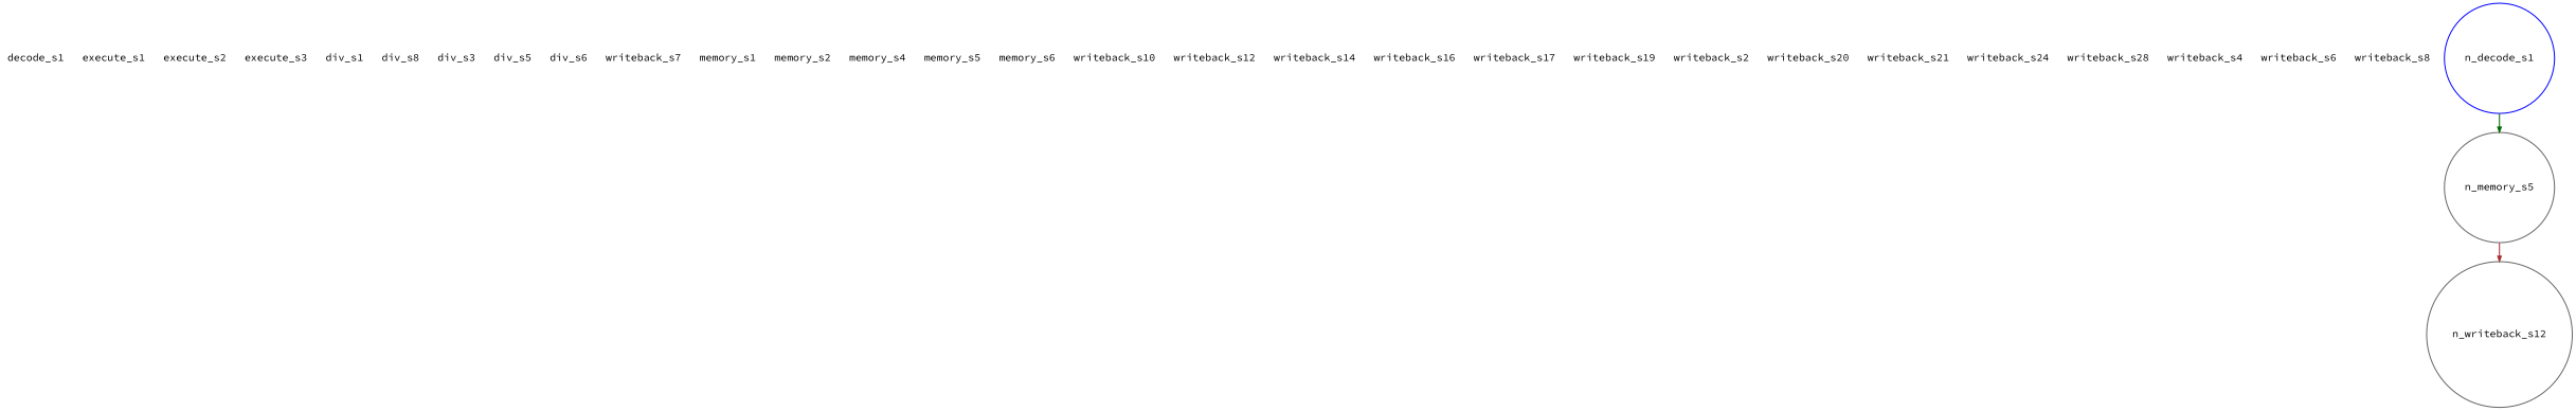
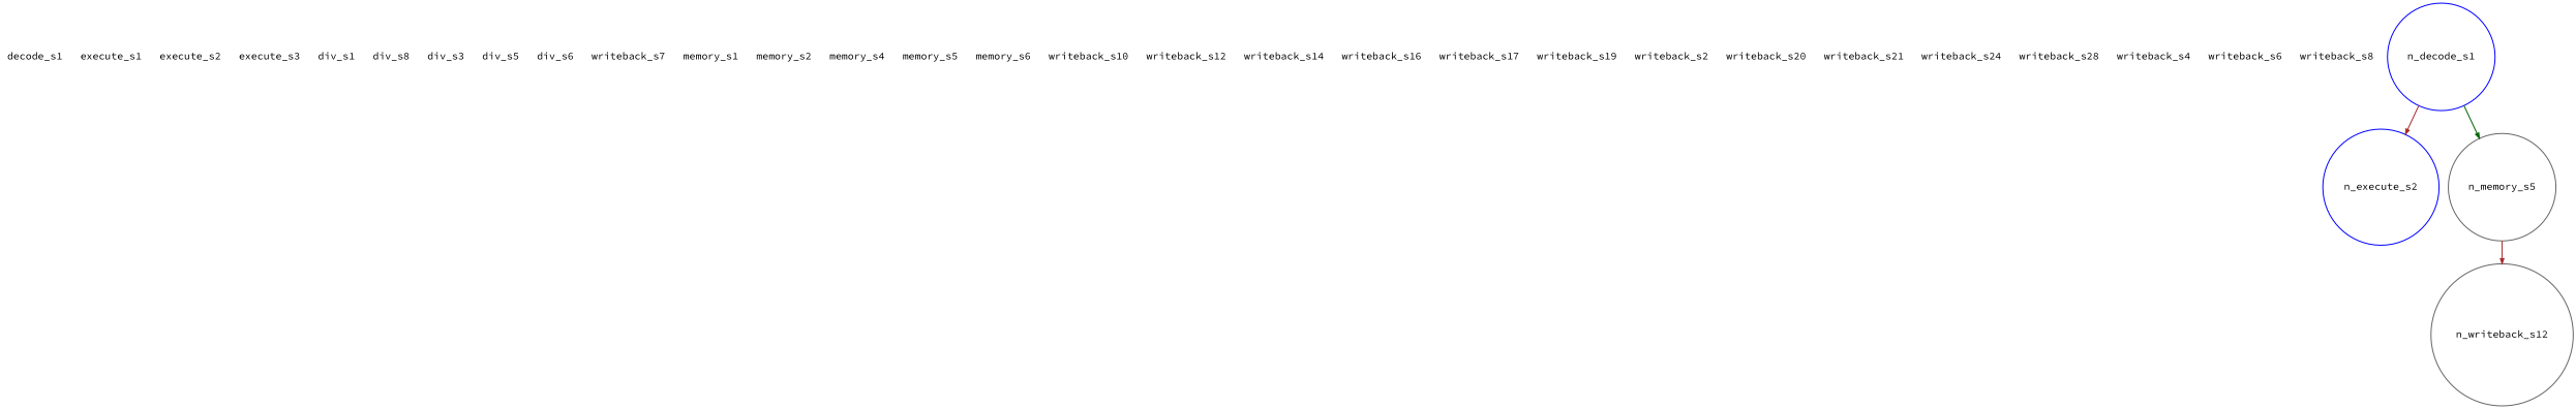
  digraph {
    fontname="Source Code Pro"
    splines=true
    node [color=blue fontname="Source Code Pro" fontsize=20 penwidth=2 shape=none]
    edge [color=brown fontname="Source Code Pro" penwidth=2]
    n1 [label=decode_s1]
    n2 [label=execute_s1]
    n3 [color=gray40 label=execute_s2]
    n4 [color=gray40 label=execute_s3]
    n5 [color=gray40 label=div_s1]
    n6 [color=gray40 label=div_s8]
    n7 [label=div_s3]
    n8 [color=gray40 label=div_s5]
    n9 [color=gray40 label=div_s6]
    n10 [color=gray40 label=writeback_s7]
    n11 [label=memory_s1]
    n12 [label=memory_s2]
    n13 [label=memory_s4]
    n14 [label=memory_s5]
    n15 [label=memory_s6]
    n16 [color=gray40 label=writeback_s10]
    n17 [label=writeback_s12]
    n18 [color=gray40 label=writeback_s14]
    n19 [label=writeback_s16]
    n20 [color=gray40 label=writeback_s17]
    n21 [label=writeback_s19]
    n22 [color=gray40 label=writeback_s2]
    n23 [label=writeback_s20]
    n24 [label=writeback_s21]
    n25 [label=writeback_s24]
    n26 [color=gray40 label=writeback_s28]
    n27 [color=gray40 label=writeback_s4]
    n28 [color=gray40 label=writeback_s6]
    n29 [label=writeback_s8]
    n_decode_s1 [shape=circle]
+   n_execute_s2 [shape=circle]
    n_memory_s5 [color=gray40 shape=circle]
    n_writeback_s12 [color=gray40 shape=circle]
+   n_decode_s1 -> n_execute_s2
    n_decode_s1 -> n_memory_s5 [color=darkgreen]
    n_memory_s5 -> n_writeback_s12
  }
